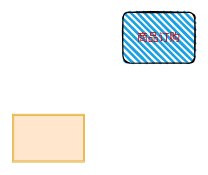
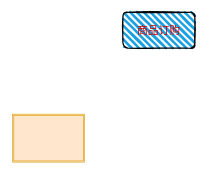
  <mxCell id="0" />
  <mxCell id="1" parent="0" />
- <mxCell id="2" value="&lt;font style=&quot;font-size: 18px&quot; color=&quot;#cc0000&quot;&gt;商品订购&lt;/font&gt;" style="rounded=1;whiteSpace=wrap;html=1;strokeWidth=2;fillWeight=4;hachureGap=8;hachureAngle=45;fillColor=#1ba1e2;sketch=1;" vertex="1" parent="1"><mxGeometry x="204" y="20" width="120" height="85" as="geometry" /></mxCell>
+ <mxCell id="2" value="&lt;font style=&quot;font-size: 18px&quot; color=&quot;#cc0000&quot;&gt;商品订购&lt;/font&gt;" style="rounded=1;whiteSpace=wrap;html=1;strokeWidth=2;fillWeight=4;hachureGap=8;hachureAngle=45;fillColor=#1ba1e2;sketch=1;" vertex="1" parent="1"><mxGeometry x="204" y="20" width="120" height="60" as="geometry" /></mxCell>
  <mxCell id="3" value="" style="shape=ext;double=1;rounded=0;whiteSpace=wrap;html=1;fontSize=18;fillColor=#ffe6cc;strokeColor=#d79b00;" vertex="1" parent="1"><mxGeometry x="20" y="190" width="120" height="80" as="geometry" /></mxCell>
